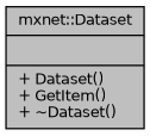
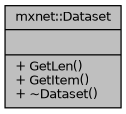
  digraph {
-   n1 [color=black fillcolor=grey75 fontcolor=black fontname=Helvetica fontsize=10 height=0.2 label="{mxnet::Dataset\n||+ Dataset()\l+ GetItem()\l+ ~Dataset()\l}" shape=record style=filled width=0.4]
+   n1 [color=black fillcolor=grey75 fontcolor=black fontname=Helvetica fontsize=10 height=0.2 label="{mxnet::Dataset\n||+ GetLen()\l+ GetItem()\l+ ~Dataset()\l}" shape=record style=filled width=0.4]
  }
